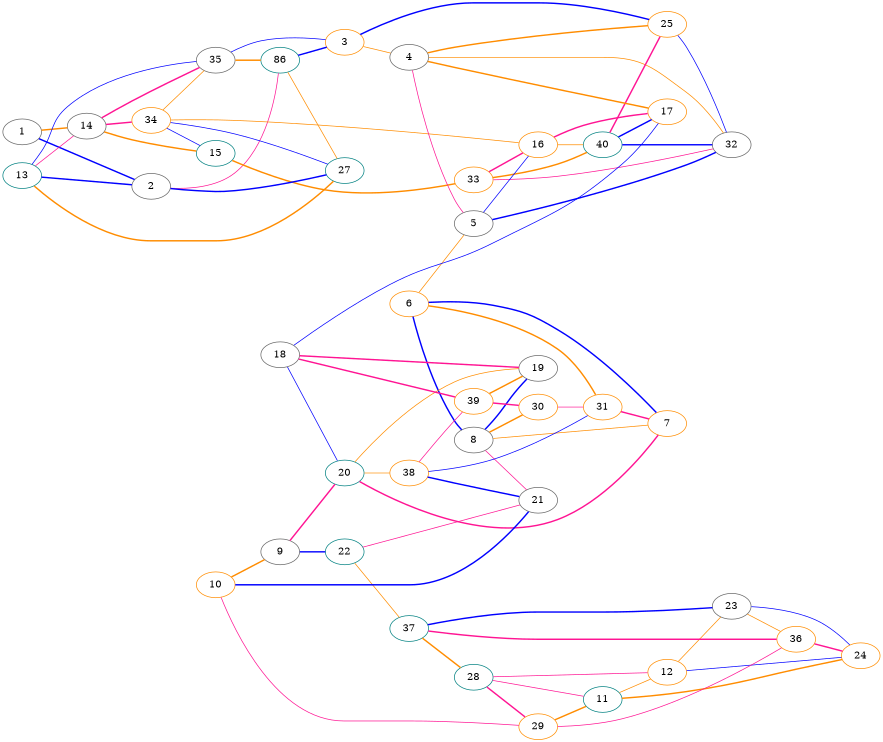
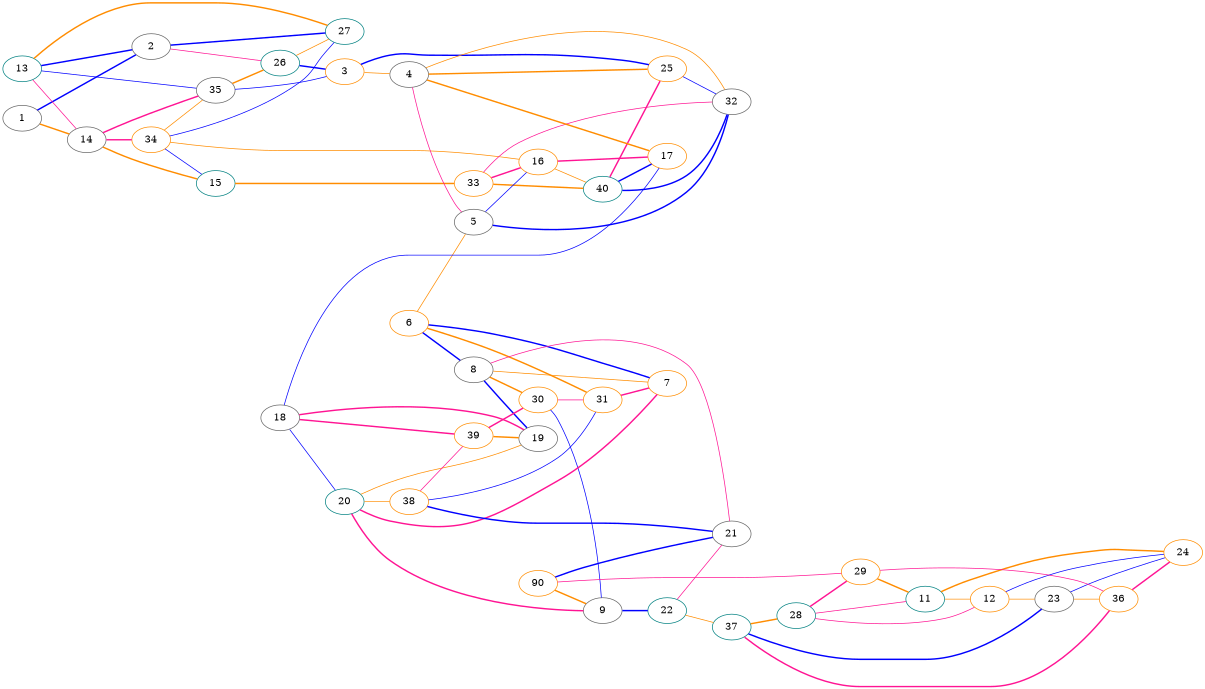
  graph {
    rankdir=LR
    node [aaLength=9 color=darkorange sequence=NKFKAALAA type=0]
    edge [color=darkorange distance0=23.0 frequency=1 style=bold type0=4]
    1 [color=gray40]
    2 [color=gray40 sequence=NPISTEVLG]
    14 [color=gray40 sequence=NPISTEVLG]
-   26 [aaLength=5 color=teal sequence=WLVLD type=1 label=86]
+   26 [aaLength=5 color=teal sequence=WLVLD type=1]
    15 [color=teal sequence=DISTFIPQL]
    34 [aaLength=5 sequence=WLVLD type=1]
    3 [sequence=DISTFIPQL]
    4 [aaLength=11 color=gray40 sequence=EPVIIKRLLDI]
    25 [aaLength=5 sequence=APVVR type=1]
    27 [aaLength=6 color=teal sequence=QIGCWS type=1]
    33 [aaLength=5 sequence=APVVR type=1]
    16 [aaLength=11 sequence=EPVIIKRLLDI]
    35 [aaLength=6 color=gray40 sequence=QIGCWS type=1]
    5 [aaLength=12 color=gray40 sequence=TKEEAELAVAST]
    32 [aaLength=4 color=gray40 sequence=NFLI type=1]
    40 [aaLength=4 color=teal sequence=NFLI type=1]
    17 [aaLength=12 sequence=TKEEAELAVAST]
    6 [aaLength=7 sequence=DYFAQSN]
    7 [aaLength=7 sequence=SQQGVDN]
    8 [aaLength=8 color=gray40 sequence=NVDAIAAT]
    31 [aaLength=6 sequence=TILVQI type=1]
    19 [aaLength=7 color=gray40 sequence=SQQGVDN]
    21 [color=gray40 sequence=GPSDLAAAL]
    30 [aaLength=6 sequence=VDGIFV type=1]
    9 [color=gray40 sequence=GPSDLAAAL]
    20 [aaLength=7 color=teal sequence=NVDAIAA]
    22 [aaLength=18 color=teal sequence=HPDVQKAIQHIFNRASAH]
    38 [aaLength=6 sequence=VDGIFV type=1]
    37 [aaLength=5 color=teal sequence=PSGIL type=1]
    39 [aaLength=6 sequence=TILVQI type=1]
    28 [aaLength=3 color=teal sequence=FVA type=1]
    23 [aaLength=11 color=gray40 sequence=VEADARRYLEW]
-   10 [aaLength=18 sequence=HPDVQKAIQHIFNRASAH]
+   10 [aaLength=18 sequence=HPDVQKAIQHIFNRASAH label=90]
    29 [aaLength=5 sequence=PSGIL type=1]
    11 [aaLength=11 color=teal sequence=VEADARRYLEW]
    12 [aaLength=18 sequence=DLGVFRSATQKLADTFKK]
    24 [aaLength=15 sequence=DLGVFRSATQKLADT]
    36 [aaLength=3 sequence=FVA type=1]
    13 [color=teal]
    18 [aaLength=7 color=gray40 sequence=DYFAQSN]
    1 -- 2 [color=blue distance0=27.55429 type0=1]
    1 -- 14 [distance0=37.48184 type0=2]
    2 -- 26 [color=deeppink distance0=5.0 style=solid]
    14 -- 15 [distance0=26.3688 type0=2]
    14 -- 34 [color=deeppink distance0=5.0]
    26 -- 3 [color=blue distance0=6.0]
    26 -- 27 [style=solid type0=2]
    15 -- 33 [distance0=8.0]
    34 -- 15 [color=blue distance0=6.0 style=solid]
    34 -- 27 [color=blue style=solid type0=2]
    34 -- 16 [distance0=26.96159 style=solid type0=3]
    34 -- 35 [style=solid type0=3]
    3 -- 4 [distance0=26.96334 style=solid type0=3]
    3 -- 25 [color=blue distance0=8.0]
    4 -- 5 [color=deeppink distance0=23.63559 style=solid type0=1]
    4 -- 32 [distance0=3.0 style=solid]
    25 -- 4 [distance0=4.0]
    25 -- 32 [color=blue style=solid type0=2]
    27 -- 2 [color=blue distance0=3.0]
    33 -- 16 [color=deeppink distance0=4.0]
    33 -- 32 [color=deeppink style=solid type0=2]
    33 -- 40 [type0=3]
    16 -- 40 [distance0=3.0 style=solid]
    16 -- 17 [color=deeppink distance0=23.73247 type0=1]
    35 -- 14 [color=deeppink distance0=3.0]
    35 -- 26 [type0=2]
    35 -- 3 [color=blue distance0=26.3177 style=solid type0=2]
    5 -- 16 [color=blue distance0=34.71708 style=solid type0=3]
    32 -- 5 [color=blue distance0=4.0]
    32 -- 40 [color=blue distance0=0.0 type0=1]
    40 -- 25 [color=deeppink type0=2]
    40 -- 17 [color=blue distance0=4.0]
    17 -- 4 [distance0=34.68326 type0=3]
    6 -- 5 [distance0=38.69824 style=solid type0=3]
    6 -- 7 [color=blue distance0=34.07004 type0=2]
    6 -- 8 [color=blue distance0=32.18077 type0=1]
    6 -- 31 [distance0=3.0]
    8 -- 7 [distance0=10.65356 style=solid type0=1]
    8 -- 19 [color=blue distance0=16.51031 type0=2]
    8 -- 21 [color=deeppink distance0=19.17273 style=solid type0=3]
    8 -- 30 [distance0=2.0]
    31 -- 7 [color=deeppink distance0=1.0]
    30 -- 31 [color=deeppink style=solid type0=2]
+   30 -- 9 [color=blue distance0=0.0 style=solid type0=5]
    9 -- 20 [color=deeppink distance0=19.1025 type0=3]
    9 -- 22 [color=blue distance0=18.68804 type0=2]
    20 -- 7 [color=deeppink distance0=16.42741 type0=2]
    20 -- 19 [distance0=10.57888 style=solid type0=1]
    20 -- 38 [distance0=3.0 style=solid]
    22 -- 21 [color=deeppink distance0=20.03766 style=solid type0=3]
    22 -- 37 [distance0=2.0 style=solid]
    38 -- 31 [color=blue style=solid type0=2]
    38 -- 21 [color=blue distance0=0.0 type0=5]
    38 -- 39 [color=deeppink style=solid type0=3]
    37 -- 28 [distance0=21.0 type0=2]
    37 -- 23 [color=blue distance0=2.0]
    39 -- 19 [distance0=1.0]
    39 -- 30 [color=deeppink type0=2]
    28 -- 29 [color=deeppink distance0=21.0 type0=2]
    28 -- 12 [color=deeppink distance0=3.0 style=solid]
    23 -- 24 [color=blue distance0=23.92583 style=solid type0=3]
    23 -- 36 [distance0=3.0 style=solid]
    10 -- 21 [color=blue distance0=18.61825 type0=2]
    10 -- 9 [distance0=20.05157 type0=3]
    10 -- 29 [color=deeppink distance0=2.0 style=solid]
    29 -- 11 [distance0=2.0]
    11 -- 28 [color=deeppink distance0=3.0 style=solid]
    11 -- 12 [distance0=25.8329 style=solid type0=3]
    11 -- 24 [distance0=21.96427 type0=2]
    12 -- 23 [distance0=22.52885 style=solid type0=2]
    12 -- 24 [color=blue distance0=9.241723 style=solid type0=1]
    36 -- 37 [color=deeppink distance0=21.0 type0=3]
    36 -- 29 [color=deeppink distance0=21.0 style=solid type0=2]
    36 -- 24 [color=deeppink distance0=3.0]
    13 -- 2 [color=blue distance0=37.54446 type0=2]
    13 -- 14 [color=deeppink distance0=27.54819 style=solid type0=1]
    13 -- 27 [distance0=46.42843 type0=3]
    13 -- 35 [color=blue distance0=3.0 style=solid]
    18 -- 17 [color=blue distance0=38.71847 style=solid type0=3]
    18 -- 19 [color=deeppink distance0=34.0428 type0=2]
    18 -- 20 [color=blue distance0=32.10796 style=solid type0=1]
    18 -- 39 [color=deeppink distance0=3.0]
  }
